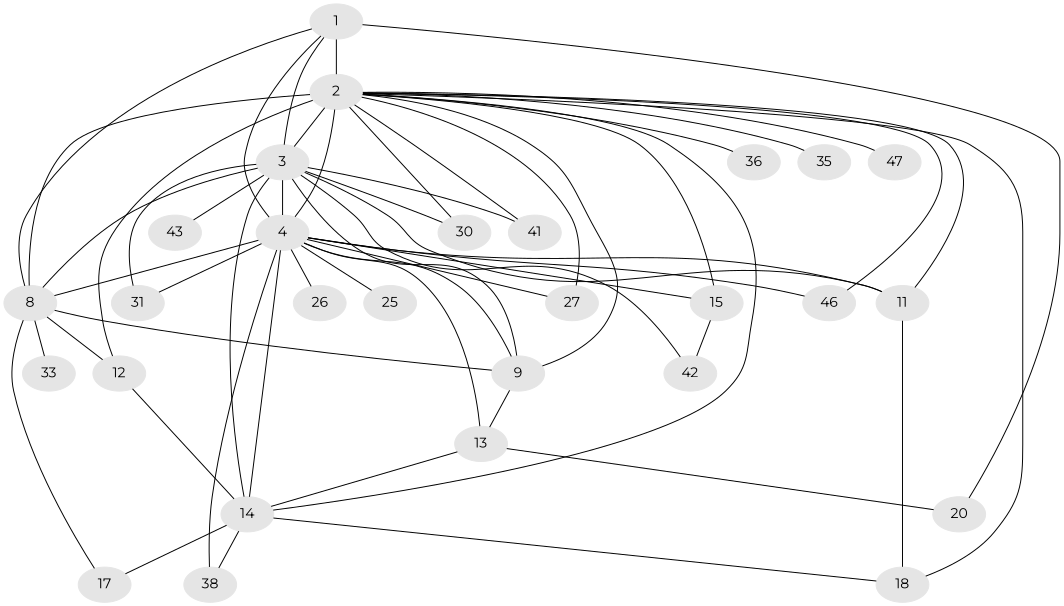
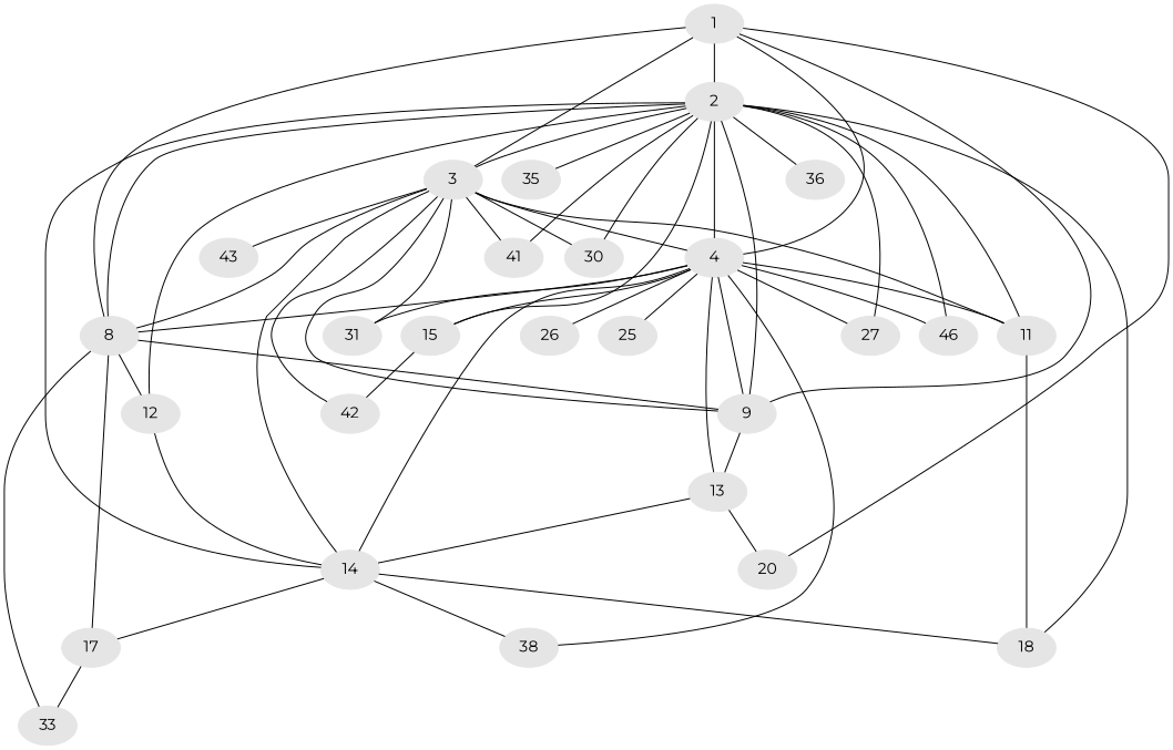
  graph {
    fontname=Montserrat
    node [color=gray90 fontname=Montserrat style=filled]
    edge [fontname=Montserrat]
    2 [super="+19+5+51+6+29+40"]
    3 [super="+32+28+50+55+22"]
    4 [super="+7+21"]
    8
    9
    11 [super="+23"]
    12 [super="+49"]
    14 [super="+35"]
    15
    18
    27
    30
    36
    n14 [label=35]
    41 [super="+56"]
    46
-   47
    1
    20
    31
    42
    43
    26
    13
    25
    38
    17
    33
    2 -- 3 [weight=6]
    2 -- 4 [weight=11]
    2 -- 8 [weight=4]
    2 -- 9 [weight=4]
    2 -- 11 [weight=3]
    2 -- 12
    2 -- 14
    2 -- 15
    2 -- 18
    2 -- 27
    2 -- 30
    2 -- 36 [weight=2]
    2 -- n14
    2 -- 41
    2 -- 46
-   2 -- 47
    3 -- 4 [weight=4]
    3 -- 8 [weight=2]
    3 -- 9
    3 -- 11
    3 -- 14
    3 -- 30
    3 -- 41
    3 -- 31
    3 -- 42
    3 -- 43 [weight=2]
    4 -- 8 [weight=2]
    4 -- 9 [weight=2]
    4 -- 11 [weight=2]
    4 -- 14
    4 -- 15
    4 -- 27
    4 -- 46
    4 -- 31
    4 -- 26 [weight=2]
    4 -- 13
    4 -- 25 [weight=2]
    4 -- 38
    8 -- 9
    8 -- 12
    8 -- 17
    8 -- 33
    9 -- 13
    11 -- 18
    12 -- 14
    14 -- 18
    14 -- 38
    14 -- 17
    15 -- 42
    1 -- 2 [weight=8]
    1 -- 3 [weight=2]
    1 -- 4 [weight=2]
    1 -- 8
+   1 -- 9
    1 -- 20
    13 -- 14
    13 -- 20
+   17 -- 33
  }
